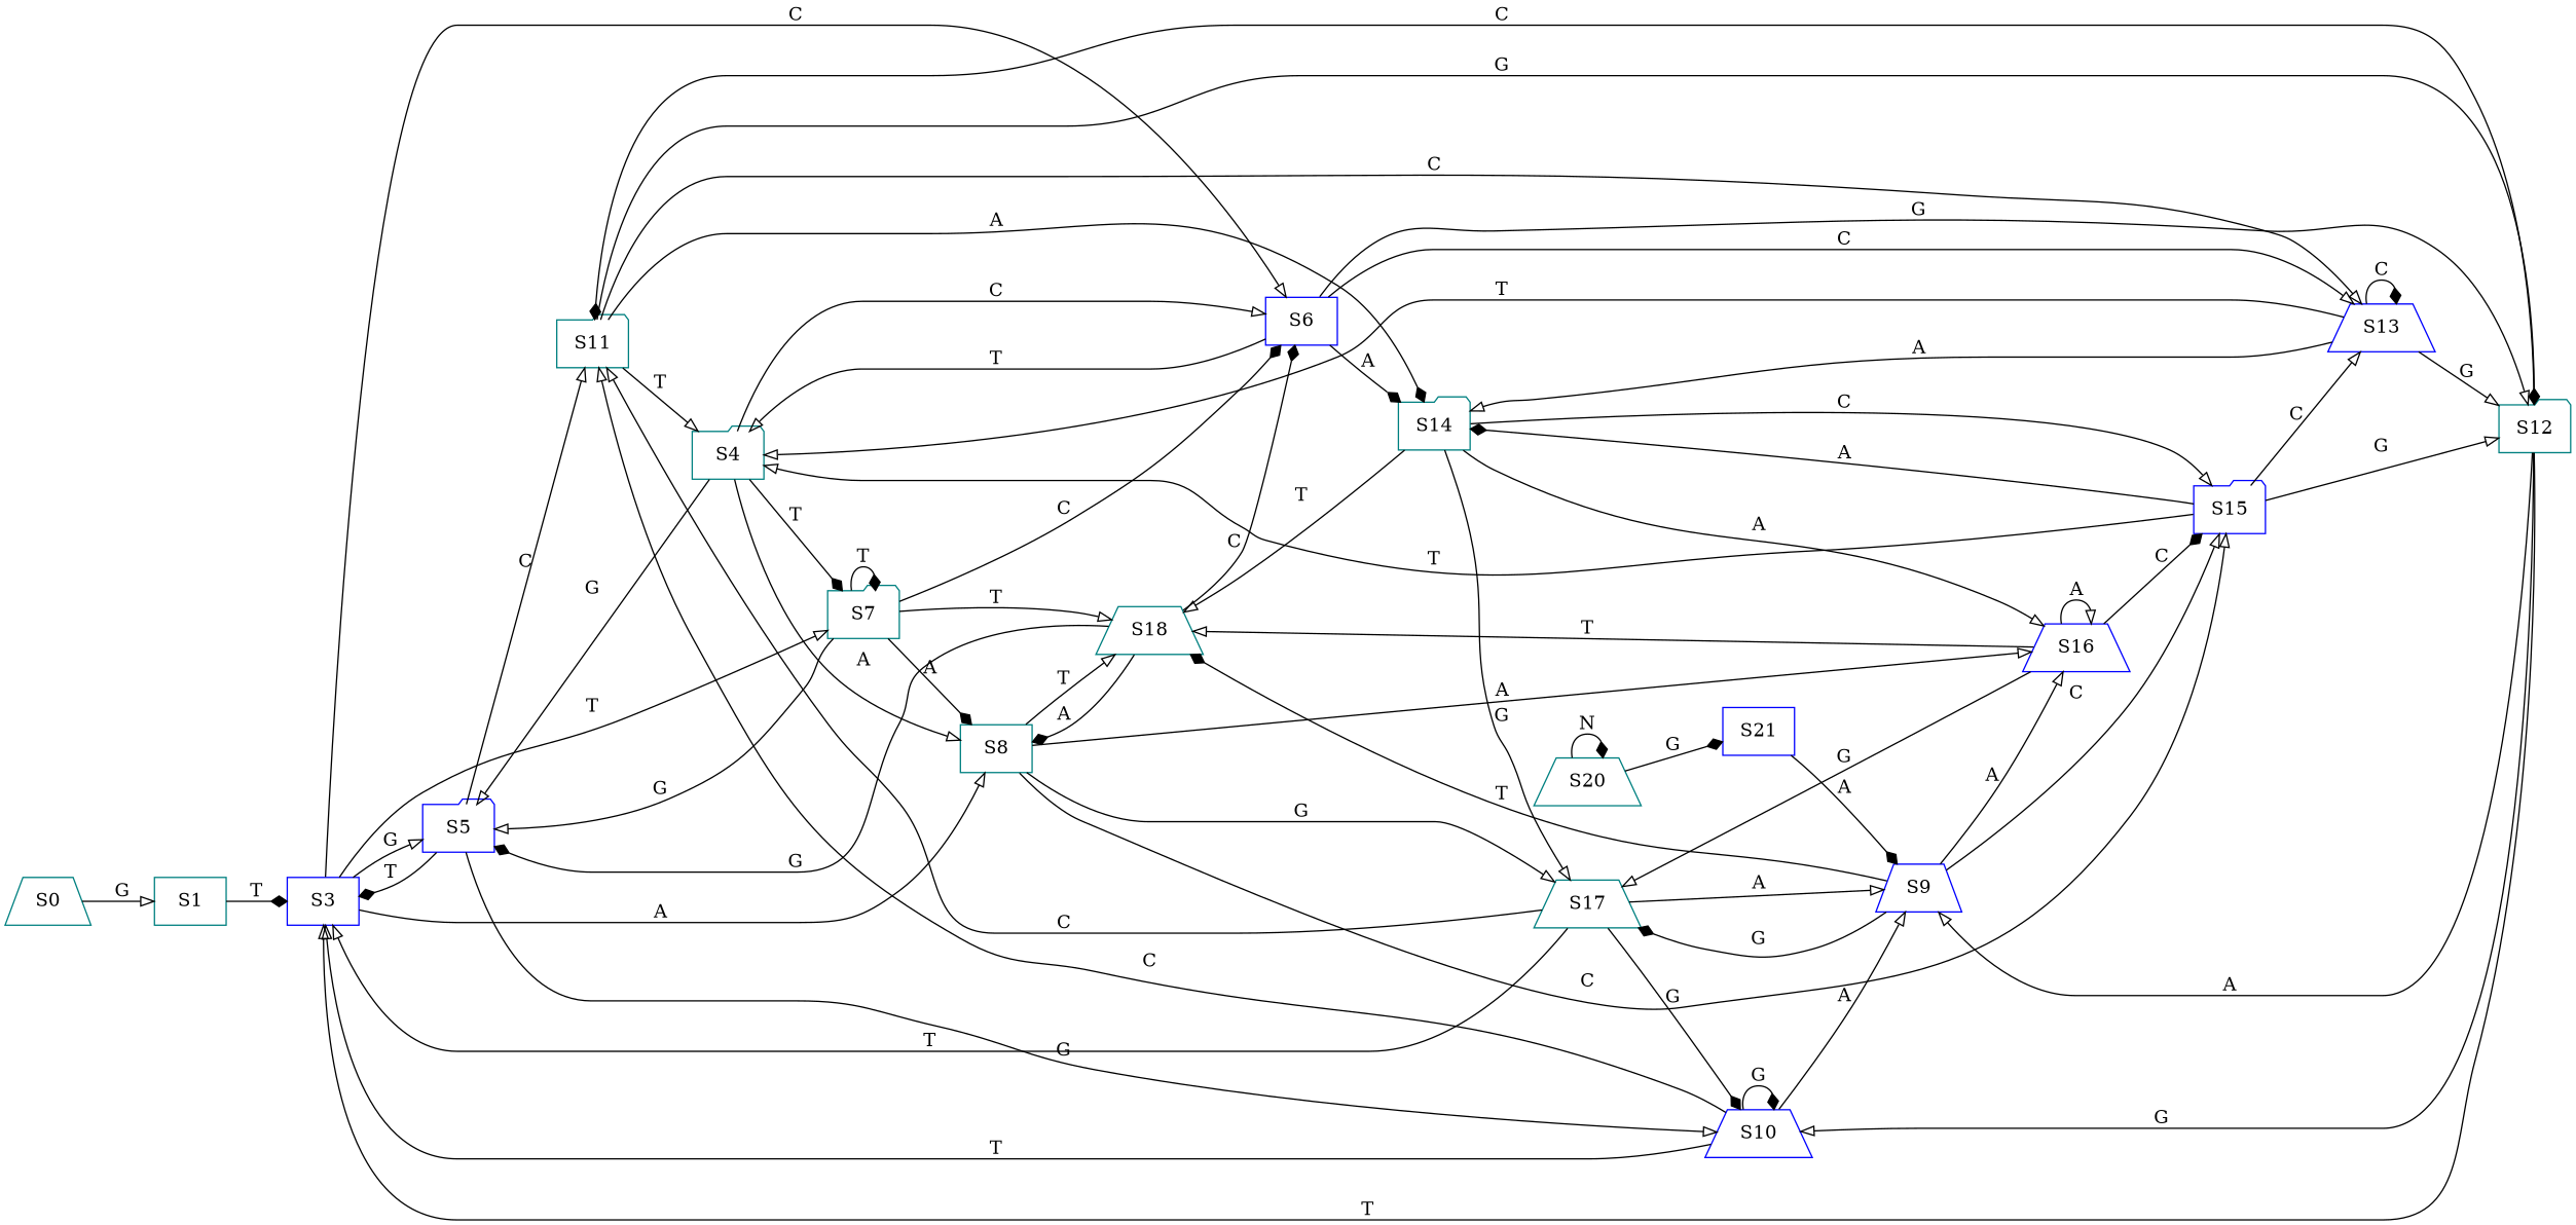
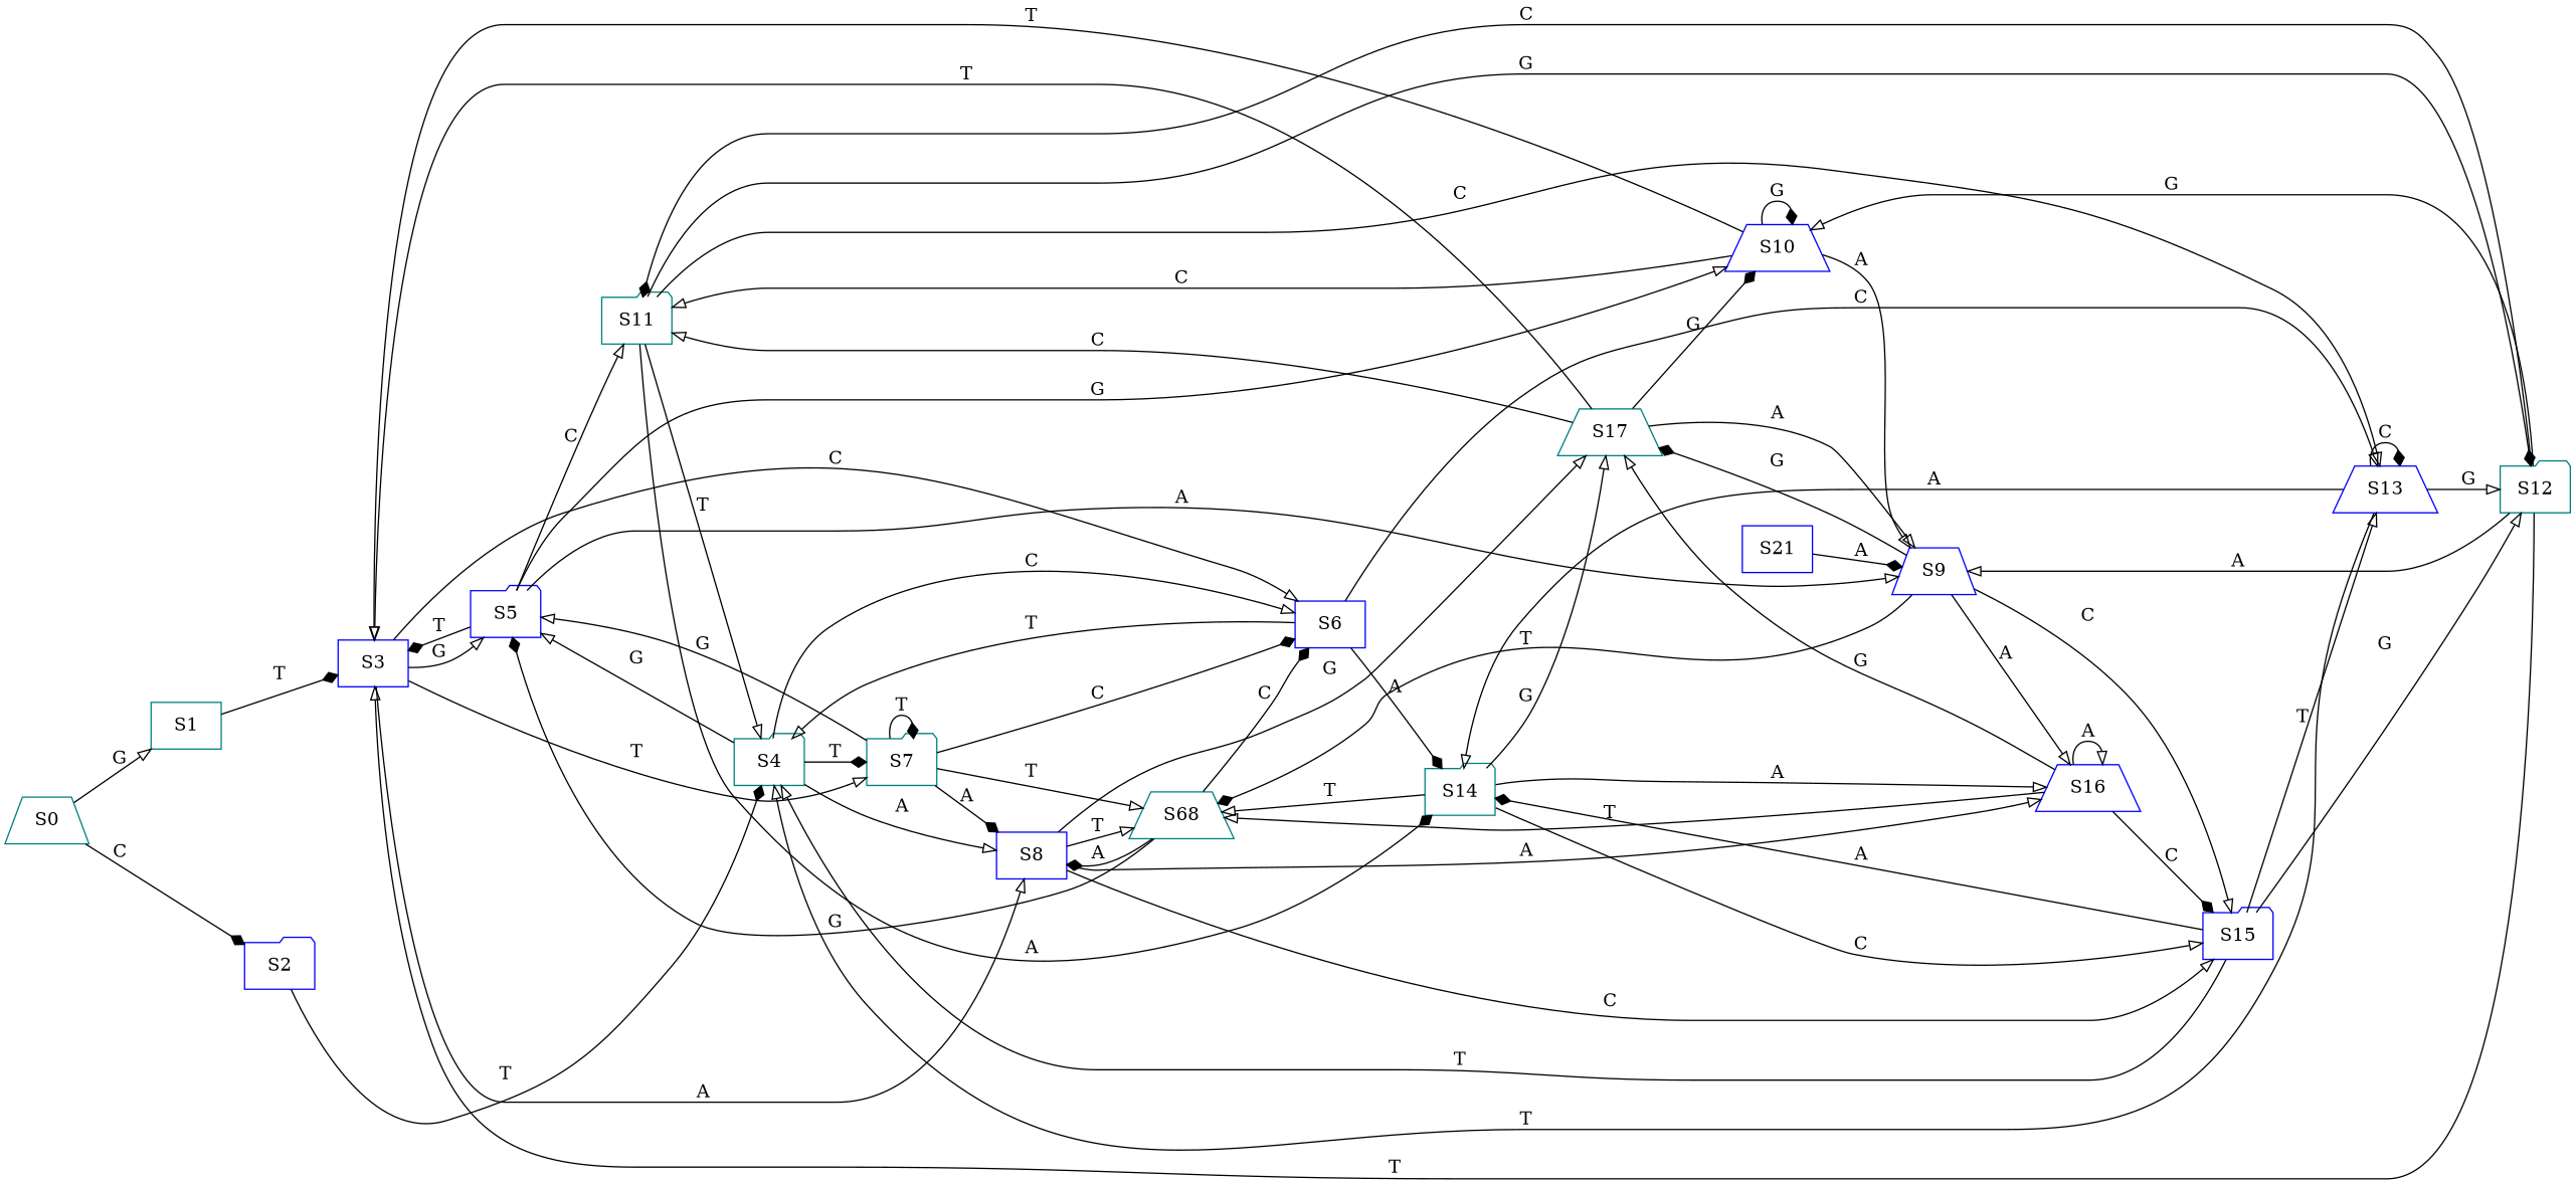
  strict digraph {
    rankdir=LR
    node [color=blue shape=trapezium]
    edge [arrowhead=onormal]
    S0 [color=teal]
    S1 [color=teal shape=box]
+   S2 [shape=folder]
    S3 [shape=box]
    S4 [color=teal shape=folder]
    S5 [shape=folder]
    S6 [shape=box]
    S7 [color=teal shape=folder]
-   S8 [color=teal shape=box]
+   S8 [shape=box]
    S9
    S10
    S11 [color=teal shape=folder]
    S12 [color=teal shape=folder]
    S13
    S14 [color=teal shape=folder]
-   S18 [color=teal]
+   S18 [color=teal label=S68]
    S15 [shape=folder]
    S16
    S17 [color=teal]
-   S20 [color=teal]
    S21 [shape=box]
    S0 -> S1 [label=G]
+   S0 -> S2 [arrowhead=diamond label=C]
    S1 -> S3 [arrowhead=diamond label=T]
+   S2 -> S4 [arrowhead=diamond label=T]
    S3 -> S5 [label=G]
    S3 -> S6 [label=C]
    S3 -> S7 [label=T]
    S3 -> S8 [label=A]
    S4 -> S5 [label=G]
    S4 -> S6 [label=C]
    S4 -> S7 [arrowhead=diamond label=T]
    S4 -> S8 [label=A]
    S5 -> S3 [arrowhead=diamond label=T]
+   S5 -> S9 [label=A]
    S5 -> S10 [label=G]
    S5 -> S11 [label=C]
    S6 -> S4 [label=T]
-   S6 -> S12 [label=G]
    S6 -> S13 [label=C]
    S6 -> S14 [arrowhead=diamond label=A]
    S7 -> S5 [label=G]
    S7 -> S6 [arrowhead=diamond label=C]
    S7 -> S7 [arrowhead=diamond label=T]
    S7 -> S8 [arrowhead=diamond label=A]
    S7 -> S18 [label=T]
    S8 -> S18 [label=T]
    S8 -> S15 [label=C]
    S8 -> S16 [label=A]
    S8 -> S17 [label=G]
    S9 -> S18 [arrowhead=diamond label=T]
    S9 -> S15 [label=C]
    S9 -> S16 [label=A]
    S9 -> S17 [arrowhead=diamond label=G]
    S10 -> S3 [label=T]
    S10 -> S9 [label=A]
    S10 -> S10 [arrowhead=diamond label=G]
    S10 -> S11 [label=C]
    S11 -> S4 [label=T]
    S11 -> S12 [arrowhead=diamond label=G]
    S11 -> S13 [label=C]
    S11 -> S14 [arrowhead=diamond label=A]
    S12 -> S3 [label=T]
    S12 -> S9 [label=A]
    S12 -> S10 [label=G]
    S12 -> S11 [arrowhead=diamond label=C]
    S13 -> S4 [label=T]
    S13 -> S12 [label=G]
    S13 -> S13 [arrowhead=diamond label=C]
    S13 -> S14 [label=A]
    S14 -> S18 [label=T]
    S14 -> S15 [label=C]
    S14 -> S16 [label=A]
    S14 -> S17 [label=G]
    S18 -> S5 [arrowhead=diamond label=G]
    S18 -> S6 [arrowhead=diamond label=C]
    S18 -> S8 [arrowhead=diamond label=A]
    S15 -> S4 [label=T]
    S15 -> S12 [label=G]
-   S15 -> S13 [label=C]
+   S15 -> S13 [label=T]
    S15 -> S14 [arrowhead=diamond label=A]
    S16 -> S18 [label=T]
    S16 -> S15 [arrowhead=diamond label=C]
    S16 -> S16 [label=A]
    S16 -> S17 [label=G]
    S17 -> S3 [label=T]
    S17 -> S9 [label=A]
    S17 -> S10 [arrowhead=diamond label=G]
    S17 -> S11 [label=C]
-   S20 -> S20 [arrowhead=diamond label=N]
-   S20 -> S21 [arrowhead=diamond label=G]
    S21 -> S9 [arrowhead=diamond label=A]
  }
